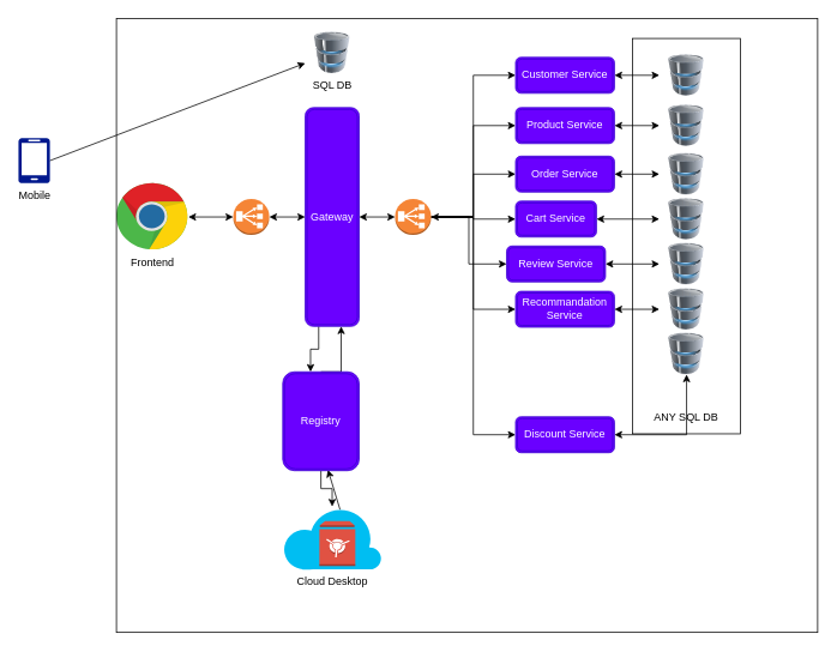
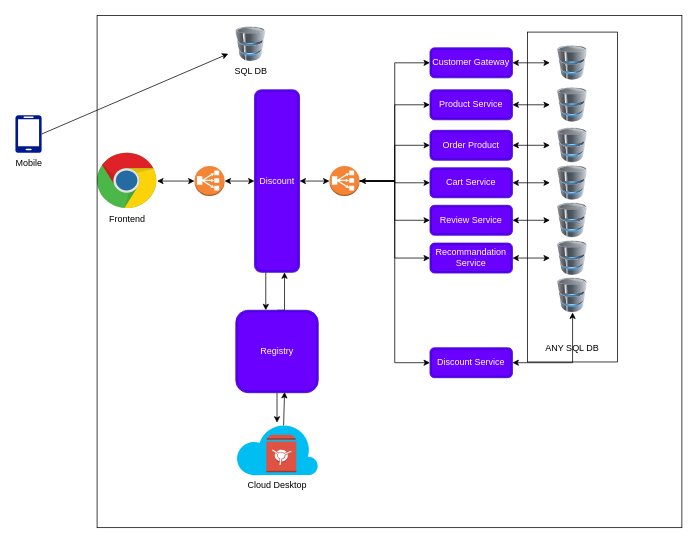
  <mxCell id="0" />
  <mxCell id="1" parent="0" />
  <mxCell id="2" style="edgeStyle=orthogonalEdgeStyle;rounded=0;orthogonalLoop=1;jettySize=auto;html=1;exitX=0.25;exitY=1;exitDx=0;exitDy=0;entryX=0.364;entryY=0;entryDx=0;entryDy=0;entryPerimeter=0;" edge="1" parent="1" source="4" target="24"><mxGeometry relative="1" as="geometry" /></mxCell>
  <mxCell id="3" style="edgeStyle=orthogonalEdgeStyle;rounded=0;orthogonalLoop=1;jettySize=auto;html=1;exitX=1;exitY=0.5;exitDx=0;exitDy=0;entryX=0;entryY=0.5;entryDx=0;entryDy=0;entryPerimeter=0;startArrow=classic;startFill=1;" edge="1" parent="1" source="4" target="17"><mxGeometry relative="1" as="geometry" /></mxCell>
- <mxCell id="4" value="Gateway" style="shape=ext;double=1;rounded=1;whiteSpace=wrap;html=1;fillColor=#6a00ff;fontColor=#ffffff;strokeColor=#3700CC;gradientColor=none;" vertex="1" parent="1"><mxGeometry x="339" y="118.98" width="60" height="243.45" as="geometry" /></mxCell>
+ <mxCell id="4" value="Discount" style="shape=ext;double=1;rounded=1;whiteSpace=wrap;html=1;fillColor=#6a00ff;fontColor=#ffffff;strokeColor=#3700CC;gradientColor=none;" vertex="1" parent="1"><mxGeometry x="339" y="118.98" width="60" height="243.45" as="geometry" /></mxCell>
  <mxCell id="5" value="" style="image;html=1;image=img/lib/clip_art/computers/Database_128x128.png" vertex="1" parent="1"><mxGeometry x="733" y="60" width="60.25" height="46" as="geometry" /></mxCell>
  <mxCell id="6" style="rounded=0;orthogonalLoop=1;jettySize=auto;html=1;exitX=0.58;exitY=0.05;exitDx=0;exitDy=0;exitPerimeter=0;entryX=0.591;entryY=0.991;entryDx=0;entryDy=0;entryPerimeter=0;" edge="1" parent="1" source="7" target="24"><mxGeometry relative="1" as="geometry" /></mxCell>
  <mxCell id="7" value="Cloud Desktop" style="verticalLabelPosition=bottom;html=1;verticalAlign=top;align=center;strokeColor=none;fillColor=#00BEF2;shape=mxgraph.azure.cloud;" vertex="1" parent="1"><mxGeometry x="314" y="563" width="110" height="70" as="geometry" /></mxCell>
  <mxCell id="8" style="rounded=0;orthogonalLoop=1;jettySize=auto;html=1;exitX=1;exitY=0.5;exitDx=0;exitDy=0;exitPerimeter=0;" edge="1" parent="1" source="9" target="42"><mxGeometry relative="1" as="geometry" /></mxCell>
  <mxCell id="9" value="Mobile" style="sketch=0;aspect=fixed;pointerEvents=1;shadow=0;dashed=0;html=1;strokeColor=none;labelPosition=center;verticalLabelPosition=bottom;verticalAlign=top;align=center;fillColor=#00188D;shape=mxgraph.azure.mobile" vertex="1" parent="1"><mxGeometry x="20" y="153" width="35" height="50" as="geometry" /></mxCell>
  <mxCell id="10" style="edgeStyle=orthogonalEdgeStyle;rounded=0;orthogonalLoop=1;jettySize=auto;html=1;exitX=1;exitY=0.5;exitDx=0;exitDy=0;exitPerimeter=0;entryX=0;entryY=0.5;entryDx=0;entryDy=0;startArrow=classic;startFill=1;" edge="1" parent="1" source="17" target="36"><mxGeometry relative="1" as="geometry" /></mxCell>
  <mxCell id="11" style="edgeStyle=orthogonalEdgeStyle;rounded=0;orthogonalLoop=1;jettySize=auto;html=1;exitX=1;exitY=0.5;exitDx=0;exitDy=0;exitPerimeter=0;entryX=0;entryY=0.5;entryDx=0;entryDy=0;" edge="1" parent="1" source="17" target="26"><mxGeometry relative="1" as="geometry" /></mxCell>
  <mxCell id="12" style="edgeStyle=orthogonalEdgeStyle;rounded=0;orthogonalLoop=1;jettySize=auto;html=1;exitX=1;exitY=0.5;exitDx=0;exitDy=0;exitPerimeter=0;entryX=0;entryY=0.5;entryDx=0;entryDy=0;" edge="1" parent="1" source="17" target="28"><mxGeometry relative="1" as="geometry" /></mxCell>
  <mxCell id="13" style="edgeStyle=orthogonalEdgeStyle;rounded=0;orthogonalLoop=1;jettySize=auto;html=1;exitX=1;exitY=0.5;exitDx=0;exitDy=0;exitPerimeter=0;entryX=0;entryY=0.5;entryDx=0;entryDy=0;" edge="1" parent="1" source="17" target="30"><mxGeometry relative="1" as="geometry" /></mxCell>
  <mxCell id="14" style="edgeStyle=orthogonalEdgeStyle;rounded=0;orthogonalLoop=1;jettySize=auto;html=1;exitX=1;exitY=0.5;exitDx=0;exitDy=0;exitPerimeter=0;entryX=0;entryY=0.5;entryDx=0;entryDy=0;" edge="1" parent="1" source="17" target="32"><mxGeometry relative="1" as="geometry" /></mxCell>
  <mxCell id="15" style="edgeStyle=orthogonalEdgeStyle;rounded=0;orthogonalLoop=1;jettySize=auto;html=1;exitX=1;exitY=0.5;exitDx=0;exitDy=0;exitPerimeter=0;entryX=0;entryY=0.5;entryDx=0;entryDy=0;" edge="1" parent="1" source="17" target="34"><mxGeometry relative="1" as="geometry" /></mxCell>
  <mxCell id="16" style="edgeStyle=orthogonalEdgeStyle;rounded=0;orthogonalLoop=1;jettySize=auto;html=1;exitX=1;exitY=0.5;exitDx=0;exitDy=0;exitPerimeter=0;entryX=0;entryY=0.5;entryDx=0;entryDy=0;" edge="1" parent="1" source="17" target="45"><mxGeometry relative="1" as="geometry" /></mxCell>
  <mxCell id="17" value="" style="outlineConnect=0;dashed=0;verticalLabelPosition=bottom;verticalAlign=top;align=center;html=1;shape=mxgraph.aws3.classic_load_balancer;fillColor=#F58536;gradientColor=none;" vertex="1" parent="1"><mxGeometry x="439" y="220.7" width="40" height="40" as="geometry" /></mxCell>
  <mxCell id="18" style="edgeStyle=orthogonalEdgeStyle;rounded=0;orthogonalLoop=1;jettySize=auto;html=1;exitX=1;exitY=0.5;exitDx=0;exitDy=0;exitPerimeter=0;entryX=0;entryY=0.5;entryDx=0;entryDy=0;startArrow=classic;startFill=1;" edge="1" parent="1" source="20" target="4"><mxGeometry relative="1" as="geometry" /></mxCell>
  <mxCell id="19" style="edgeStyle=orthogonalEdgeStyle;rounded=0;orthogonalLoop=1;jettySize=auto;html=1;exitX=0;exitY=0.5;exitDx=0;exitDy=0;exitPerimeter=0;endArrow=classic;endFill=1;startArrow=classic;startFill=1;" edge="1" parent="1" source="20" target="21"><mxGeometry relative="1" as="geometry" /></mxCell>
  <mxCell id="20" value="" style="outlineConnect=0;dashed=0;verticalLabelPosition=bottom;verticalAlign=top;align=center;html=1;shape=mxgraph.aws3.classic_load_balancer;fillColor=#F58536;gradientColor=none;" vertex="1" parent="1"><mxGeometry x="259" y="220.7" width="40" height="40" as="geometry" /></mxCell>
  <mxCell id="21" value="Frontend" style="dashed=0;outlineConnect=0;html=1;align=center;labelPosition=center;verticalLabelPosition=bottom;verticalAlign=top;shape=mxgraph.weblogos.chrome" vertex="1" parent="1"><mxGeometry x="129" y="203" width="80" height="75.4" as="geometry" /></mxCell>
  <mxCell id="22" style="edgeStyle=orthogonalEdgeStyle;rounded=0;orthogonalLoop=1;jettySize=auto;html=1;exitX=0.5;exitY=1;exitDx=0;exitDy=0;" edge="1" parent="1" source="24" target="7"><mxGeometry relative="1" as="geometry"><mxPoint x="319" y="553" as="targetPoint" /></mxGeometry></mxCell>
  <mxCell id="23" style="edgeStyle=orthogonalEdgeStyle;rounded=0;orthogonalLoop=1;jettySize=auto;html=1;exitX=0.5;exitY=0;exitDx=0;exitDy=0;" edge="1" parent="1" source="24" target="4"><mxGeometry relative="1" as="geometry"><Array as="points"><mxPoint x="379" y="413" /></Array></mxGeometry></mxCell>
- <mxCell id="24" value="Registry" style="shape=ext;double=1;rounded=1;whiteSpace=wrap;html=1;fillColor=#6a00ff;fontColor=#ffffff;strokeColor=#3700CC;gradientColor=none;" vertex="1" parent="1"><mxGeometry x="314" y="413" width="85" height="110" as="geometry" /></mxCell>
+ <mxCell id="24" value="Registry" style="shape=ext;double=1;rounded=1;whiteSpace=wrap;html=1;fillColor=#6a00ff;fontColor=#ffffff;strokeColor=#3700CC;gradientColor=none;" vertex="1" parent="1"><mxGeometry x="314" y="413" width="110" height="110" as="geometry" /></mxCell>
  <mxCell id="25" style="edgeStyle=orthogonalEdgeStyle;rounded=0;orthogonalLoop=1;jettySize=auto;html=1;exitX=1;exitY=0.5;exitDx=0;exitDy=0;startArrow=classic;startFill=1;" edge="1" parent="1" source="26" target="37"><mxGeometry relative="1" as="geometry" /></mxCell>
  <mxCell id="26" value="Product Service" style="shape=ext;double=1;rounded=1;whiteSpace=wrap;html=1;fillColor=#6a00ff;fontColor=#ffffff;strokeColor=#3700CC;gradientColor=none;" vertex="1" parent="1"><mxGeometry x="573" y="118.98" width="110" height="40" as="geometry" /></mxCell>
  <mxCell id="27" style="edgeStyle=orthogonalEdgeStyle;rounded=0;orthogonalLoop=1;jettySize=auto;html=1;exitX=1;exitY=0.5;exitDx=0;exitDy=0;startArrow=classic;startFill=1;" edge="1" parent="1" source="28" target="38"><mxGeometry relative="1" as="geometry" /></mxCell>
- <mxCell id="28" value="Order Service" style="shape=ext;double=1;rounded=1;whiteSpace=wrap;html=1;fillColor=#6a00ff;fontColor=#ffffff;strokeColor=#3700CC;gradientColor=none;" vertex="1" parent="1"><mxGeometry x="573" y="173" width="110" height="40" as="geometry" /></mxCell>
+ <mxCell id="28" value="Order Product" style="shape=ext;double=1;rounded=1;whiteSpace=wrap;html=1;fillColor=#6a00ff;fontColor=#ffffff;strokeColor=#3700CC;gradientColor=none;" vertex="1" parent="1"><mxGeometry x="573" y="173" width="110" height="40" as="geometry" /></mxCell>
  <mxCell id="29" style="edgeStyle=orthogonalEdgeStyle;rounded=0;orthogonalLoop=1;jettySize=auto;html=1;exitX=1;exitY=0.5;exitDx=0;exitDy=0;startArrow=classic;startFill=1;" edge="1" parent="1" source="30" target="39"><mxGeometry relative="1" as="geometry" /></mxCell>
- <mxCell id="30" value="Cart Service" style="shape=ext;double=1;rounded=1;whiteSpace=wrap;html=1;fillColor=#6a00ff;fontColor=#ffffff;strokeColor=#3700CC;gradientColor=none;" vertex="1" parent="1"><mxGeometry x="573" y="223" width="90" height="40" as="geometry" /></mxCell>
+ <mxCell id="30" value="Cart Service" style="shape=ext;double=1;rounded=1;whiteSpace=wrap;html=1;fillColor=#6a00ff;fontColor=#ffffff;strokeColor=#3700CC;gradientColor=none;" vertex="1" parent="1"><mxGeometry x="573" y="223" width="110" height="40" as="geometry" /></mxCell>
  <mxCell id="31" style="edgeStyle=orthogonalEdgeStyle;rounded=0;orthogonalLoop=1;jettySize=auto;html=1;exitX=1;exitY=0.5;exitDx=0;exitDy=0;startArrow=classic;startFill=1;" edge="1" parent="1" source="32" target="40"><mxGeometry relative="1" as="geometry" /></mxCell>
- <mxCell id="32" value="Review Service" style="shape=ext;double=1;rounded=1;whiteSpace=wrap;html=1;fillColor=#6a00ff;fontColor=#ffffff;strokeColor=#3700CC;gradientColor=none;" vertex="1" parent="1"><mxGeometry x="563" y="273" width="110" height="40" as="geometry" /></mxCell>
+ <mxCell id="32" value="Review Service" style="shape=ext;double=1;rounded=1;whiteSpace=wrap;html=1;fillColor=#6a00ff;fontColor=#ffffff;strokeColor=#3700CC;gradientColor=none;" vertex="1" parent="1"><mxGeometry x="573" y="273" width="110" height="40" as="geometry" /></mxCell>
  <mxCell id="33" style="edgeStyle=orthogonalEdgeStyle;rounded=0;orthogonalLoop=1;jettySize=auto;html=1;exitX=1;exitY=0.5;exitDx=0;exitDy=0;startArrow=classic;startFill=1;" edge="1" parent="1" source="34" target="41"><mxGeometry relative="1" as="geometry" /></mxCell>
  <mxCell id="34" value="Recommandation Service" style="shape=ext;double=1;rounded=1;whiteSpace=wrap;html=1;fillColor=#6a00ff;fontColor=#ffffff;strokeColor=#3700CC;gradientColor=none;" vertex="1" parent="1"><mxGeometry x="573" y="323.4" width="110" height="40" as="geometry" /></mxCell>
  <mxCell id="35" style="edgeStyle=orthogonalEdgeStyle;rounded=0;orthogonalLoop=1;jettySize=auto;html=1;exitX=1;exitY=0.5;exitDx=0;exitDy=0;startArrow=classic;startFill=1;" edge="1" parent="1" source="36" target="5"><mxGeometry relative="1" as="geometry" /></mxCell>
- <mxCell id="36" value="Customer Service" style="shape=ext;double=1;rounded=1;whiteSpace=wrap;html=1;fillColor=#6a00ff;fontColor=#ffffff;strokeColor=#3700CC;gradientColor=none;" vertex="1" parent="1"><mxGeometry x="573" y="63" width="110" height="40" as="geometry" /></mxCell>
+ <mxCell id="36" value="Customer Gateway" style="shape=ext;double=1;rounded=1;whiteSpace=wrap;html=1;fillColor=#6a00ff;fontColor=#ffffff;strokeColor=#3700CC;gradientColor=none;" vertex="1" parent="1"><mxGeometry x="573" y="63" width="110" height="40" as="geometry" /></mxCell>
  <mxCell id="37" value="" style="image;html=1;image=img/lib/clip_art/computers/Database_128x128.png" vertex="1" parent="1"><mxGeometry x="733" y="115.98" width="60.25" height="46" as="geometry" /></mxCell>
  <mxCell id="38" value="" style="image;html=1;image=img/lib/clip_art/computers/Database_128x128.png" vertex="1" parent="1"><mxGeometry x="733" y="170" width="60.25" height="46" as="geometry" /></mxCell>
  <mxCell id="39" value="" style="image;html=1;image=img/lib/clip_art/computers/Database_128x128.png" vertex="1" parent="1"><mxGeometry x="733" y="220" width="60.25" height="46" as="geometry" /></mxCell>
  <mxCell id="40" value="" style="image;html=1;image=img/lib/clip_art/computers/Database_128x128.png" vertex="1" parent="1"><mxGeometry x="733" y="270" width="60.25" height="46" as="geometry" /></mxCell>
  <mxCell id="41" value="" style="image;html=1;image=img/lib/clip_art/computers/Database_128x128.png" vertex="1" parent="1"><mxGeometry x="733" y="320.4" width="60.25" height="46" as="geometry" /></mxCell>
- <mxCell id="42" value="SQL DB" style="image;html=1;image=img/lib/clip_art/computers/Database_128x128.png" vertex="1" parent="1"><mxGeometry x="339" y="35" width="60.25" height="46" as="geometry" /></mxCell>
+ <mxCell id="42" value="SQL DB" style="image;html=1;image=img/lib/clip_art/computers/Database_128x128.png" vertex="1" parent="1"><mxGeometry x="304" y="35" width="60.25" height="46" as="geometry" /></mxCell>
  <mxCell id="43" value="" style="outlineConnect=0;dashed=0;verticalLabelPosition=bottom;verticalAlign=top;align=center;html=1;shape=mxgraph.aws3.vault;fillColor=#E05243;gradientColor=none;" vertex="1" parent="1"><mxGeometry x="354.74" y="579" width="40" height="50" as="geometry" /></mxCell>
  <mxCell id="44" style="edgeStyle=orthogonalEdgeStyle;rounded=0;orthogonalLoop=1;jettySize=auto;html=1;exitX=1;exitY=0.5;exitDx=0;exitDy=0;startArrow=classic;startFill=1;" edge="1" parent="1" source="45" target="46"><mxGeometry relative="1" as="geometry" /></mxCell>
  <mxCell id="45" value="Discount Service" style="shape=ext;double=1;rounded=1;whiteSpace=wrap;html=1;fillColor=#6a00ff;fontColor=#ffffff;strokeColor=#3700CC;gradientColor=none;" vertex="1" parent="1"><mxGeometry x="573" y="463" width="110" height="40" as="geometry" /></mxCell>
  <mxCell id="46" value="" style="image;html=1;image=img/lib/clip_art/computers/Database_128x128.png" vertex="1" parent="1"><mxGeometry x="733" y="370" width="60.25" height="46" as="geometry" /></mxCell>
  <mxCell id="47" value="&lt;br&gt;&lt;br&gt;&lt;br&gt;&lt;br&gt;&lt;br&gt;&lt;br&gt;&lt;br&gt;&lt;br&gt;&lt;br&gt;&lt;br&gt;&lt;br&gt;&lt;br&gt;&lt;br&gt;&lt;br&gt;&lt;br&gt;&lt;br&gt;&lt;br&gt;&lt;br&gt;&lt;br&gt;&lt;br&gt;&lt;br&gt;&lt;br&gt;&lt;br&gt;&lt;br&gt;&lt;br&gt;&lt;br&gt;&lt;br&gt;&lt;br&gt;ANY SQL DB" style="rounded=0;whiteSpace=wrap;html=1;fillColor=none;" vertex="1" parent="1"><mxGeometry x="703.13" y="42" width="120" height="440" as="geometry" /></mxCell>
  <mxCell id="48" value="" style="rounded=0;whiteSpace=wrap;html=1;fillColor=none;" vertex="1" parent="1"><mxGeometry x="129" y="20" width="780" height="683" as="geometry" /></mxCell>
